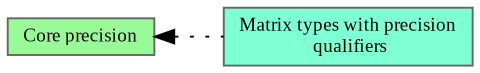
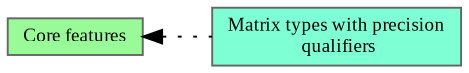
  digraph {
    rankdir=LR
    fontname="Liberation Serif"
    node [fontname="Liberation Serif" fontsize=10 shape=box style=filled]
-   n1 [color=grey40 fillcolor=palegreen height=0.2 label="Core precision" width=0.4]
+   n1 [color=grey40 fillcolor=palegreen height=0.2 label="Core features" width=0.4]
    n2 [color=gray40 fillcolor=aquamarine fontcolor=black height=0.2 label="Matrix types with precision\l qualifiers" width=0.4]
    n1 -> n2 [dir=back fontname="Liberation Serif" fontsize=10 labelfontname=Helvetica labelfontsize=10 shape=plaintext style=dotted]
  }
